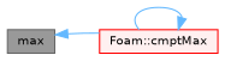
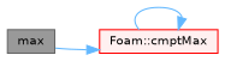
  digraph {
    rankdir=LR
    node [fontname=Helvetica fontsize=10 shape=box style=filled]
    edge [color=steelblue1 fontname=Helvetica fontsize=10 labelfontname=Helvetica labelfontsize=10 style=solid]
    n1 [color=gray40 fillcolor=grey60 fontcolor=black height=0.2 label=max width=0.4]
    n2 [color=red fillcolor="#FFF0F0" height=0.2 label="Foam::cmptMax" width=0.4]
-   n2 -> n1
+   n1 -> n2
    n2 -> n2
  }
